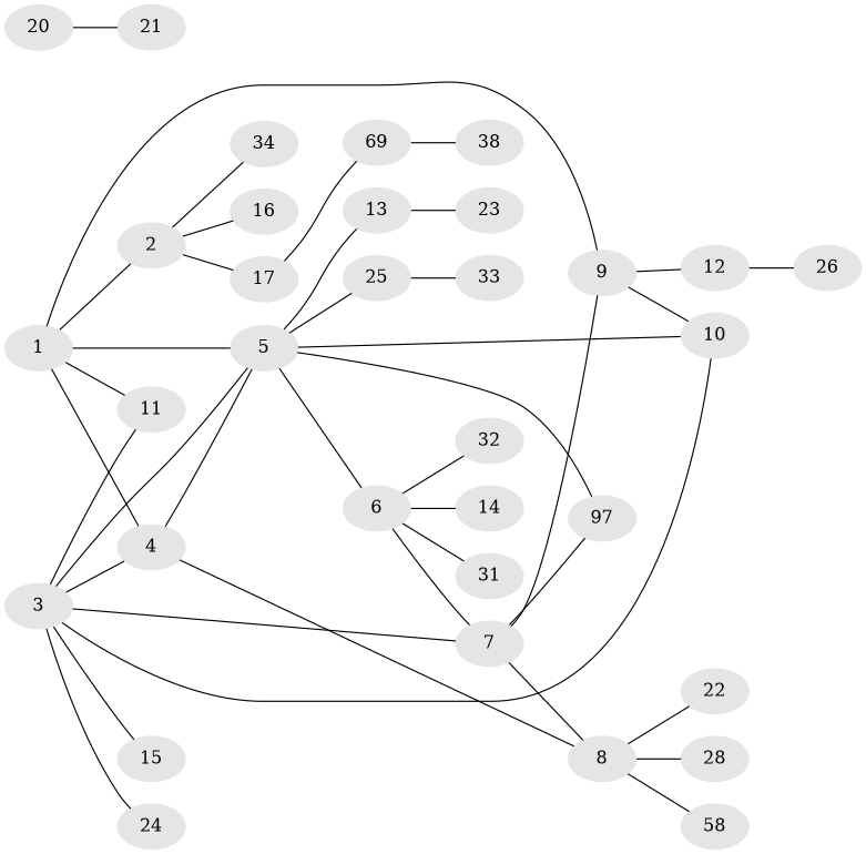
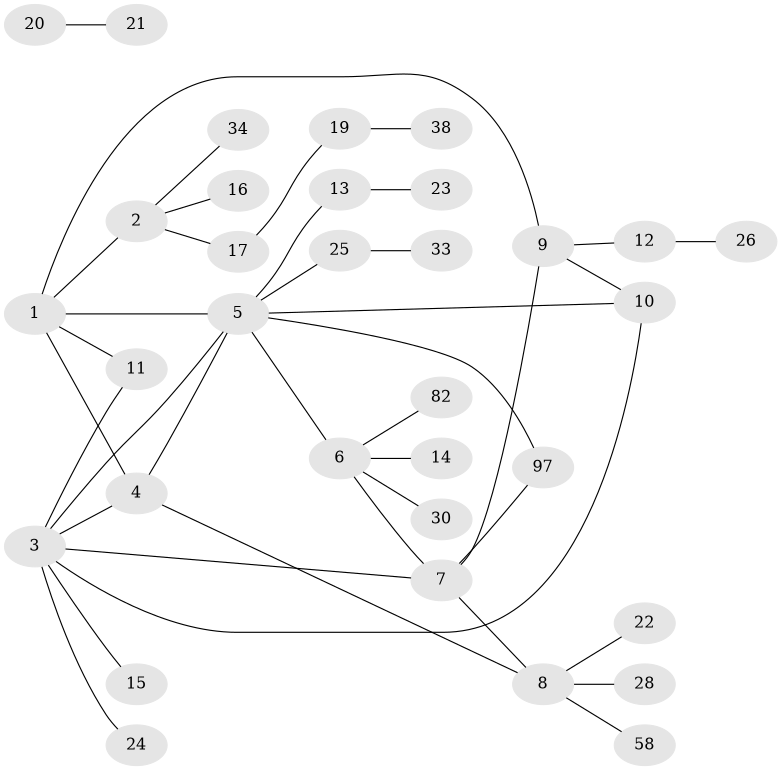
  graph {
    rankdir=LR
    node [color=gray90 style=filled]
    edge [weight=1.0]
    1
    2
    4
    5
    9
    11
    16
    17
    34
    8
    10
    6
    13
    25
    n15 [label=97]
    n16 [label=58]
    22
    28
    12
-   19 [label=69]
+   19
    3
    7
    15
    24
    20
    21
    14
-   31
-   32
+   31 [label=30]
+   32 [label=82]
    23
    33
    26
    n33 [label=38]
    1 -- 2
    1 -- 4
    1 -- 5
    1 -- 9
    1 -- 11
    2 -- 16
    2 -- 17
    2 -- 34
    4 -- 5
    4 -- 8
    5 -- 10 [weight=2.0]
    5 -- 6
    5 -- 13
    5 -- 25
    5 -- n15
    9 -- 10
    9 -- 12
    17 -- 19
    8 -- n16
    8 -- 22
    8 -- 28
    6 -- 7
    6 -- 14
    6 -- 31
    6 -- 32
    13 -- 23
    25 -- 33
    12 -- 26 [weight=2.0]
    19 -- n33
    3 -- 4
    3 -- 5
    3 -- 11
    3 -- 10
    3 -- 7
    3 -- 15
    3 -- 24
    7 -- 9
    7 -- 8
    7 -- n15
    20 -- 21
  }
